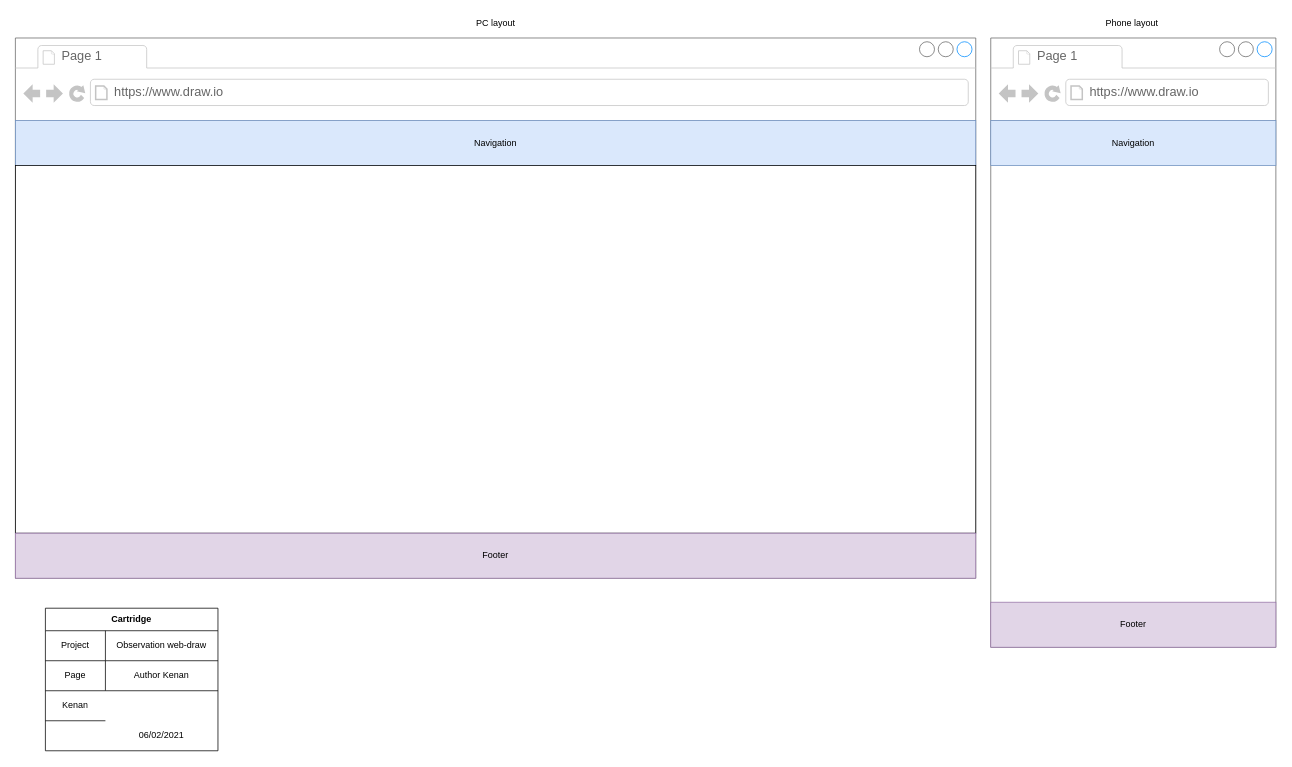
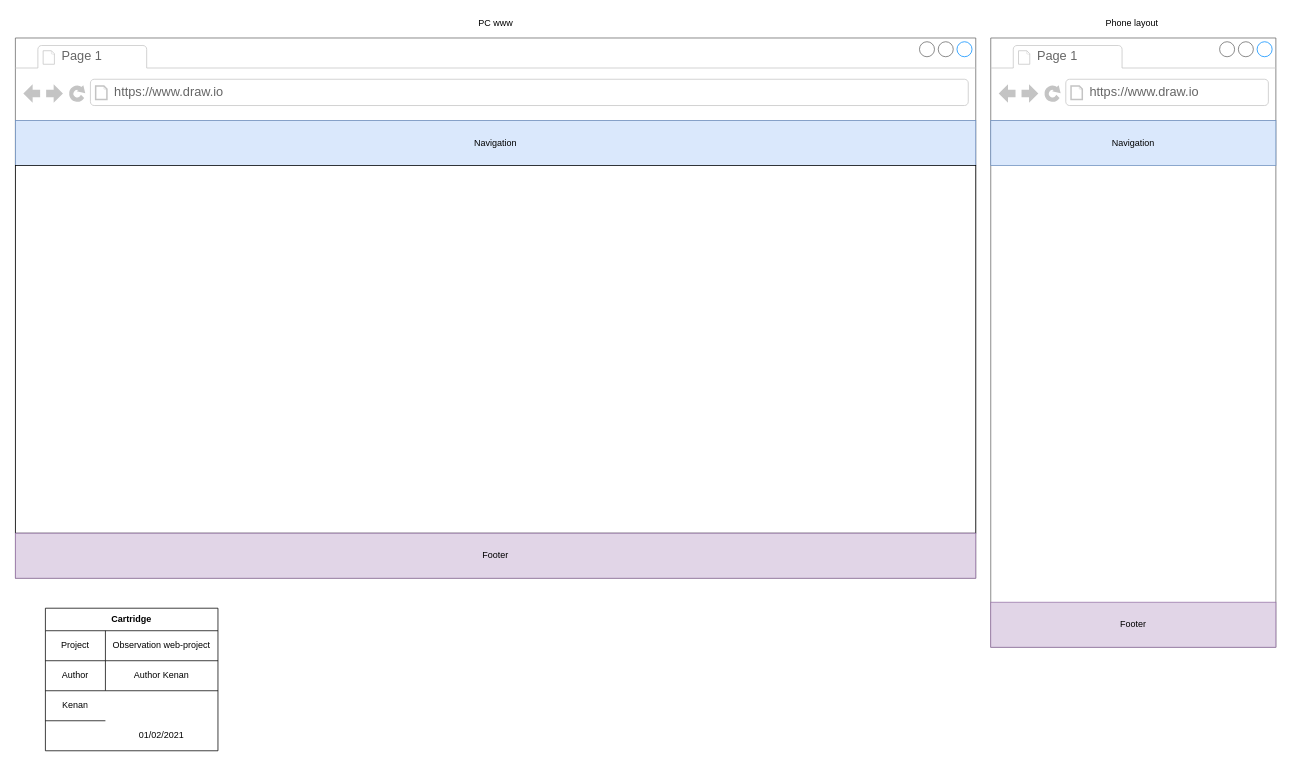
  <mxCell id="0" />
  <mxCell id="1" parent="0" />
  <mxCell id="2" value="" style="strokeWidth=1;shadow=0;dashed=0;align=center;html=1;shape=mxgraph.mockup.containers.browserWindow;rSize=0;strokeColor=#666666;strokeColor2=#008cff;strokeColor3=#c4c4c4;mainText=,;recursiveResize=0;" parent="1" vertex="1"><mxGeometry y="50" width="1280" height="720" as="geometry" x="20" /></mxCell>
  <mxCell id="3" value="Page 1" style="strokeWidth=1;shadow=0;dashed=0;align=center;html=1;shape=mxgraph.mockup.containers.anchor;fontSize=17;fontColor=#666666;align=left;" parent="2" vertex="1"><mxGeometry x="60" y="12" width="110" height="26" as="geometry" /></mxCell>
  <mxCell id="4" value="https://www.draw.io" style="strokeWidth=1;shadow=0;dashed=0;align=center;html=1;shape=mxgraph.mockup.containers.anchor;rSize=0;fontSize=17;fontColor=#666666;align=left;" parent="2" vertex="1"><mxGeometry x="130" y="60" width="250" height="26" as="geometry" /></mxCell>
  <mxCell id="5" value="Navigation" style="rounded=0;whiteSpace=wrap;html=1;fillColor=#dae8fc;strokeColor=#6c8ebf;" parent="2" vertex="1"><mxGeometry y="110" width="1280" height="60" as="geometry" /></mxCell>
  <mxCell id="6" value="" style="rounded=0;whiteSpace=wrap;html=1;" parent="2" vertex="1"><mxGeometry y="170" width="1280" height="490" as="geometry" /></mxCell>
  <mxCell id="7" value="Footer" style="rounded=0;whiteSpace=wrap;html=1;fillColor=#e1d5e7;strokeColor=#9673a6;" parent="2" vertex="1"><mxGeometry y="660" width="1280" height="60" as="geometry" /></mxCell>
  <mxCell id="8" value="" style="strokeWidth=1;shadow=0;dashed=0;align=center;html=1;shape=mxgraph.mockup.containers.browserWindow;rSize=0;strokeColor=#666666;strokeColor2=#008cff;strokeColor3=#c4c4c4;mainText=,;recursiveResize=0;" parent="1" vertex="1"><mxGeometry x="1320" y="50" width="380" height="812" as="geometry" /></mxCell>
  <mxCell id="9" value="Page 1" style="strokeWidth=1;shadow=0;dashed=0;align=center;html=1;shape=mxgraph.mockup.containers.anchor;fontSize=17;fontColor=#666666;align=left;" parent="8" vertex="1"><mxGeometry x="60" y="12" width="110" height="26" as="geometry" /></mxCell>
  <mxCell id="10" value="https://www.draw.io" style="strokeWidth=1;shadow=0;dashed=0;align=center;html=1;shape=mxgraph.mockup.containers.anchor;rSize=0;fontSize=17;fontColor=#666666;align=left;" parent="8" vertex="1"><mxGeometry x="130" y="60" width="250" height="26" as="geometry" /></mxCell>
  <mxCell id="11" value="Navigation" style="rounded=0;whiteSpace=wrap;html=1;fillColor=#dae8fc;strokeColor=#6c8ebf;" parent="8" vertex="1"><mxGeometry y="110" width="380" height="60" as="geometry" /></mxCell>
  <mxCell id="12" value="Footer" style="rounded=0;whiteSpace=wrap;html=1;fillColor=#e1d5e7;strokeColor=#9673a6;" parent="8" vertex="1"><mxGeometry y="752" width="380" height="60" as="geometry" /></mxCell>
  <mxCell id="13" value="Phone layout" style="text;html=1;align=center;verticalAlign=middle;resizable=0;points=[];autosize=1;" parent="1" vertex="1"><mxGeometry x="1462.5" y="20" width="90" height="20" as="geometry" /></mxCell>
- <mxCell id="14" value="PC layout" style="text;html=1;align=center;verticalAlign=middle;resizable=0;points=[];autosize=1;" parent="1" vertex="1"><mxGeometry x="625" y="20" width="70" height="20" as="geometry" /></mxCell>
+ <mxCell id="14" value="PC www" style="text;html=1;align=center;verticalAlign=middle;resizable=0;points=[];autosize=1;" parent="1" vertex="1"><mxGeometry x="625" y="20" width="70" height="20" as="geometry" /></mxCell>
  <mxCell id="15" value="Cartridge" style="shape=table;html=1;whiteSpace=wrap;startSize=30;container=1;collapsible=0;childLayout=tableLayout;fontStyle=1;align=center;" parent="1" vertex="1"><mxGeometry x="60" y="810" width="230" height="190" as="geometry" /></mxCell>
  <mxCell id="16" style="shape=partialRectangle;html=1;whiteSpace=wrap;collapsible=0;dropTarget=0;pointerEvents=0;fillColor=none;top=0;left=0;bottom=0;right=0;points=[[0,0.5],[1,0.5]];portConstraint=eastwest;" parent="15" vertex="1"><mxGeometry y="30" width="230" height="40" as="geometry" /></mxCell>
  <mxCell id="17" value="Project" style="shape=partialRectangle;html=1;whiteSpace=wrap;connectable=0;fillColor=none;top=0;left=0;bottom=0;right=0;overflow=hidden;" parent="16" vertex="1"><mxGeometry width="80" height="40" as="geometry" /></mxCell>
- <mxCell id="18" value="Observation web-draw" style="shape=partialRectangle;html=1;whiteSpace=wrap;connectable=0;fillColor=none;top=0;left=0;bottom=0;right=0;overflow=hidden;" parent="16" vertex="1"><mxGeometry x="80" width="150" height="40" as="geometry" /></mxCell>
+ <mxCell id="18" value="Observation web-project" style="shape=partialRectangle;html=1;whiteSpace=wrap;connectable=0;fillColor=none;top=0;left=0;bottom=0;right=0;overflow=hidden;" parent="16" vertex="1"><mxGeometry x="80" width="150" height="40" as="geometry" /></mxCell>
  <mxCell id="19" value="" style="shape=partialRectangle;html=1;whiteSpace=wrap;collapsible=0;dropTarget=0;pointerEvents=0;fillColor=none;top=0;left=0;bottom=0;right=0;points=[[0,0.5],[1,0.5]];portConstraint=eastwest;" parent="15" vertex="1"><mxGeometry y="70" width="230" height="40" as="geometry" /></mxCell>
- <mxCell id="20" value="Page" style="shape=partialRectangle;html=1;whiteSpace=wrap;connectable=0;fillColor=none;top=0;left=0;bottom=0;right=0;overflow=hidden;" parent="19" vertex="1"><mxGeometry width="80" height="40" as="geometry" /></mxCell>
+ <mxCell id="20" value="Author" style="shape=partialRectangle;html=1;whiteSpace=wrap;connectable=0;fillColor=none;top=0;left=0;bottom=0;right=0;overflow=hidden;" parent="19" vertex="1"><mxGeometry width="80" height="40" as="geometry" /></mxCell>
  <mxCell id="21" value="Author Kenan" style="shape=partialRectangle;html=1;whiteSpace=wrap;connectable=0;fillColor=none;top=0;left=0;bottom=0;right=0;overflow=hidden;" parent="19" vertex="1"><mxGeometry x="80" width="150" height="40" as="geometry" /></mxCell>
  <mxCell id="22" value="" style="shape=partialRectangle;html=1;whiteSpace=wrap;collapsible=0;dropTarget=0;pointerEvents=0;fillColor=none;top=0;left=0;bottom=0;right=0;points=[[0,0.5],[1,0.5]];portConstraint=eastwest;" parent="15" vertex="1"><mxGeometry y="110" width="230" height="40" as="geometry" /></mxCell>
  <mxCell id="23" value="Kenan" style="shape=partialRectangle;html=1;whiteSpace=wrap;connectable=0;fillColor=none;top=0;left=0;bottom=0;right=0;overflow=hidden;" parent="22" vertex="1"><mxGeometry width="80" height="40" as="geometry" /></mxCell>
  <mxCell id="24" value="" style="shape=partialRectangle;html=1;whiteSpace=wrap;collapsible=0;dropTarget=0;pointerEvents=0;fillColor=none;top=0;left=0;bottom=0;right=0;points=[[0,0.5],[1,0.5]];portConstraint=eastwest;" parent="15" vertex="1"><mxGeometry y="150" width="230" height="40" as="geometry" /></mxCell>
- <mxCell id="25" value="06/02/2021" style="shape=partialRectangle;html=1;whiteSpace=wrap;connectable=0;fillColor=none;top=0;left=0;bottom=0;right=0;overflow=hidden;" parent="24" vertex="1"><mxGeometry x="80" width="150" height="40" as="geometry" /></mxCell>
+ <mxCell id="25" value="01/02/2021" style="shape=partialRectangle;html=1;whiteSpace=wrap;connectable=0;fillColor=none;top=0;left=0;bottom=0;right=0;overflow=hidden;" parent="24" vertex="1"><mxGeometry x="80" width="150" height="40" as="geometry" /></mxCell>
